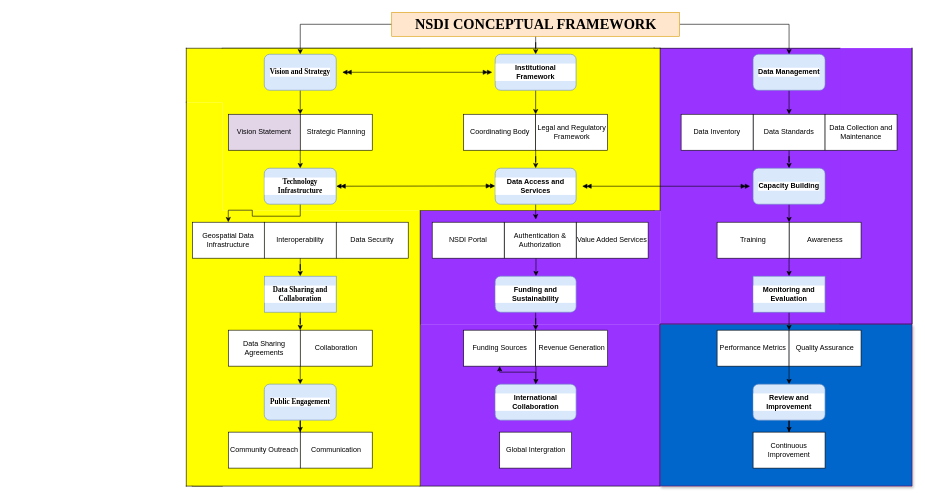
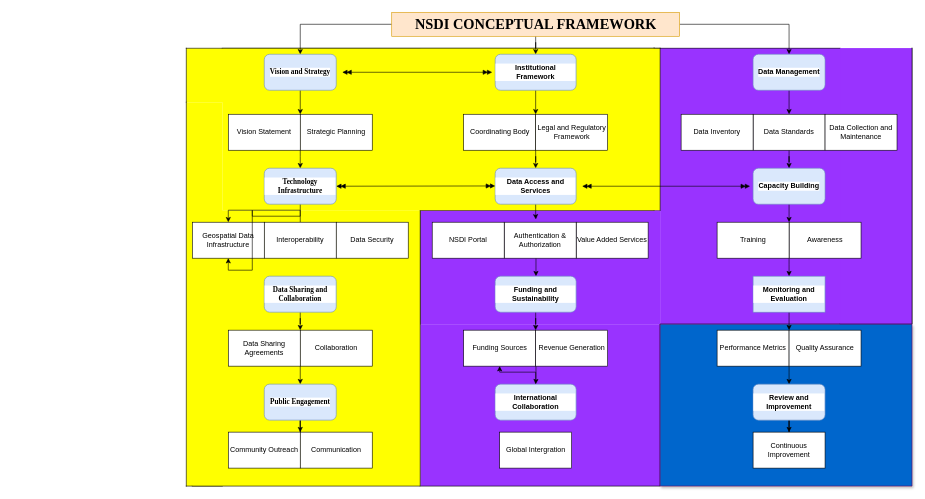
  <mxCell id="0" />
  <mxCell id="1" parent="0" />
  <mxCell id="2" value="" style="shape=partialRectangle;whiteSpace=wrap;html=1;top=0;left=0;fillColor=#9933FF;" vertex="1" parent="1"><mxGeometry x="700" y="540" width="400" height="270" as="geometry" /></mxCell>
  <mxCell id="3" value="" style="shape=partialRectangle;whiteSpace=wrap;html=1;top=0;left=0;fillColor=#9933FF;" vertex="1" parent="1"><mxGeometry x="1100" y="80" width="420" height="460" as="geometry" /></mxCell>
  <mxCell id="4" value="" style="shape=partialRectangle;whiteSpace=wrap;html=1;bottom=0;right=0;fillColor=#9933FF;" vertex="1" parent="1"><mxGeometry x="700" y="350" width="400" height="190" as="geometry" /></mxCell>
  <mxCell id="5" value="" style="shape=partialRectangle;whiteSpace=wrap;html=1;bottom=0;right=0;fillColor=#9933FF;" vertex="1" parent="1"><mxGeometry x="1090" y="80" width="310" height="270" as="geometry" /></mxCell>
  <mxCell id="6" value="" style="shape=partialRectangle;whiteSpace=wrap;html=1;top=0;left=0;fillColor=#9933FF;" vertex="1" parent="1"><mxGeometry x="1400" y="80" width="120" height="460" as="geometry" /></mxCell>
  <mxCell id="7" value="" style="shape=partialRectangle;whiteSpace=wrap;html=1;bottom=0;right=0;fillColor=#FFFF00;" vertex="1" parent="1"><mxGeometry x="310" y="80" width="780" height="90" as="geometry" /></mxCell>
  <mxCell id="8" value="" style="shape=partialRectangle;whiteSpace=wrap;html=1;bottom=0;right=0;fillColor=#FFFF00;rotation=-90;" vertex="1" parent="1"><mxGeometry x="20" y="460" width="640" height="60" as="geometry" /></mxCell>
  <mxCell id="9" value="" style="shape=partialRectangle;whiteSpace=wrap;html=1;top=0;left=0;fillColor=#FFFF00;" vertex="1" parent="1"><mxGeometry x="700" y="80" width="390" height="270" as="geometry" /></mxCell>
  <mxCell id="10" value="" style="shape=partialRectangle;whiteSpace=wrap;html=1;top=0;left=0;fillColor=#FFFF00;" vertex="1" parent="1"><mxGeometry x="320" y="350" width="380" height="460" as="geometry" /></mxCell>
  <mxCell id="11" value="" style="shape=partialRectangle;whiteSpace=wrap;html=1;bottom=0;right=0;fillColor=#FFFF00;rotation=0;direction=south;" vertex="1" parent="1"><mxGeometry x="370" y="80" width="730" height="270" as="geometry" /></mxCell>
  <mxCell id="12" value="" style="verticalLabelPosition=bottom;verticalAlign=top;html=1;shape=mxgraph.basic.rect;fillColor2=none;strokeWidth=1;size=20;indent=5;strokeColor=#660066;shadow=1;fillColor=#0066CC;" vertex="1" parent="1"><mxGeometry x="1100" y="540" width="420" height="270" as="geometry" /></mxCell>
  <mxCell id="13" value="" style="edgeStyle=orthogonalEdgeStyle;rounded=0;orthogonalLoop=1;jettySize=auto;html=1;" edge="1" parent="1" source="16" target="20"><mxGeometry relative="1" as="geometry" /></mxCell>
  <mxCell id="14" style="edgeStyle=orthogonalEdgeStyle;rounded=0;orthogonalLoop=1;jettySize=auto;html=1;entryX=0.5;entryY=0;entryDx=0;entryDy=0;" edge="1" parent="1" source="16" target="18"><mxGeometry relative="1" as="geometry"><mxPoint x="530" y="80" as="targetPoint" /></mxGeometry></mxCell>
  <mxCell id="15" style="edgeStyle=orthogonalEdgeStyle;rounded=0;orthogonalLoop=1;jettySize=auto;html=1;entryX=0.5;entryY=0;entryDx=0;entryDy=0;" edge="1" parent="1" source="16" target="22"><mxGeometry relative="1" as="geometry" /></mxCell>
  <mxCell id="16" value="&lt;h1 style=&quot;margin-top: 0px;&quot;&gt;&lt;font face=&quot;Georgia&quot;&gt;NSDI CONCEPTUAL FRAMEWORK&lt;/font&gt;&lt;/h1&gt;" style="text;html=1;whiteSpace=wrap;overflow=hidden;rounded=0;fillColor=#ffe6cc;strokeColor=#d79b00;align=center;" vertex="1" parent="1"><mxGeometry x="652.5" y="20" width="480" height="40" as="geometry" /></mxCell>
  <mxCell id="17" style="edgeStyle=orthogonalEdgeStyle;rounded=0;orthogonalLoop=1;jettySize=auto;html=1;entryX=0;entryY=0;entryDx=0;entryDy=0;" edge="1" parent="1" source="18" target="25"><mxGeometry relative="1" as="geometry"><mxPoint x="500" y="170" as="targetPoint" /></mxGeometry></mxCell>
  <mxCell id="18" value="&lt;font face=&quot;Georgia&quot;&gt;Vision and Strategy&lt;/font&gt;" style="rounded=1;whiteSpace=wrap;html=1;fontStyle=1;labelBackgroundColor=default;fillColor=#dae8fc;strokeColor=#6c8ebf;" vertex="1" parent="1"><mxGeometry x="440" y="90" width="120" height="60" as="geometry" /></mxCell>
  <mxCell id="19" value="" style="edgeStyle=orthogonalEdgeStyle;rounded=0;orthogonalLoop=1;jettySize=auto;html=1;entryX=0;entryY=0;entryDx=0;entryDy=0;" edge="1" parent="1" source="20" target="28"><mxGeometry relative="1" as="geometry" /></mxCell>
  <mxCell id="20" value="Institutional Framework" style="rounded=1;whiteSpace=wrap;html=1;fontFamily=Helvetica;fontStyle=1;labelBackgroundColor=default;fillColor=#dae8fc;strokeColor=#6c8ebf;" vertex="1" parent="1"><mxGeometry x="825" y="90" width="135" height="60" as="geometry" /></mxCell>
  <mxCell id="21" value="" style="edgeStyle=orthogonalEdgeStyle;rounded=0;orthogonalLoop=1;jettySize=auto;html=1;" edge="1" parent="1" source="22" target="30"><mxGeometry relative="1" as="geometry" /></mxCell>
  <mxCell id="22" value="Data Management" style="rounded=1;whiteSpace=wrap;html=1;fontStyle=1;labelBackgroundColor=default;fillColor=#dae8fc;strokeColor=#6c8ebf;" vertex="1" parent="1"><mxGeometry x="1255" y="90" width="120" height="60" as="geometry" /></mxCell>
- <mxCell id="23" value="Vision Statement" style="rounded=0;whiteSpace=wrap;html=1;fillColor=#e1d5e7;" vertex="1" parent="1"><mxGeometry x="380" y="190" width="120" height="60" as="geometry" /></mxCell>
+ <mxCell id="23" value="Vision Statement" style="rounded=0;whiteSpace=wrap;html=1;" vertex="1" parent="1"><mxGeometry x="380" y="190" width="120" height="60" as="geometry" /></mxCell>
  <mxCell id="24" value="" style="edgeStyle=orthogonalEdgeStyle;rounded=0;orthogonalLoop=1;jettySize=auto;html=1;" edge="1" parent="1" source="25" target="34"><mxGeometry relative="1" as="geometry"><Array as="points"><mxPoint x="500" y="260" /><mxPoint x="500" y="260" /></Array></mxGeometry></mxCell>
  <mxCell id="25" value="Strategic Planning" style="rounded=0;whiteSpace=wrap;html=1;" vertex="1" parent="1"><mxGeometry x="500" y="190" width="120" height="60" as="geometry" /></mxCell>
  <mxCell id="26" value="Coordinating Body" style="rounded=0;whiteSpace=wrap;html=1;" vertex="1" parent="1"><mxGeometry x="772.5" y="190" width="120" height="60" as="geometry" /></mxCell>
  <mxCell id="27" value="" style="edgeStyle=orthogonalEdgeStyle;rounded=0;orthogonalLoop=1;jettySize=auto;html=1;exitX=0;exitY=1;exitDx=0;exitDy=0;" edge="1" parent="1" source="28" target="36"><mxGeometry relative="1" as="geometry" /></mxCell>
  <mxCell id="28" value="Legal and Regulatory Framework" style="rounded=0;whiteSpace=wrap;html=1;" vertex="1" parent="1"><mxGeometry x="892.5" y="190" width="120" height="60" as="geometry" /></mxCell>
  <mxCell id="29" value="" style="edgeStyle=orthogonalEdgeStyle;rounded=0;orthogonalLoop=1;jettySize=auto;html=1;" edge="1" parent="1" source="30" target="38"><mxGeometry relative="1" as="geometry" /></mxCell>
  <mxCell id="30" value="Data Standards" style="rounded=0;whiteSpace=wrap;html=1;" vertex="1" parent="1"><mxGeometry x="1255" y="190" width="120" height="60" as="geometry" /></mxCell>
  <mxCell id="31" value="Data Inventory" style="rounded=0;whiteSpace=wrap;html=1;" vertex="1" parent="1"><mxGeometry x="1135" y="190" width="120" height="60" as="geometry" /></mxCell>
  <mxCell id="32" value="Data Collection and Maintenance" style="rounded=0;whiteSpace=wrap;html=1;" vertex="1" parent="1"><mxGeometry x="1375" y="190" width="120" height="60" as="geometry" /></mxCell>
  <mxCell id="33" value="" style="edgeStyle=orthogonalEdgeStyle;rounded=0;orthogonalLoop=1;jettySize=auto;html=1;" edge="1" parent="1" source="34" target="39"><mxGeometry relative="1" as="geometry" /></mxCell>
  <mxCell id="34" value="&lt;font face=&quot;Georgia&quot;&gt;Technology Infrastructure&lt;/font&gt;" style="rounded=1;whiteSpace=wrap;html=1;fontStyle=1;labelBackgroundColor=default;fillColor=#dae8fc;strokeColor=#6c8ebf;" vertex="1" parent="1"><mxGeometry x="440" y="280" width="120" height="60" as="geometry" /></mxCell>
  <mxCell id="35" value="" style="edgeStyle=orthogonalEdgeStyle;rounded=0;orthogonalLoop=1;jettySize=auto;html=1;entryX=0.44;entryY=-0.08;entryDx=0;entryDy=0;entryPerimeter=0;" edge="1" parent="1" source="36" target="45"><mxGeometry relative="1" as="geometry"><Array as="points"><mxPoint x="893" y="360" /><mxPoint x="893" y="360" /></Array></mxGeometry></mxCell>
  <mxCell id="36" value="Data Access and Services" style="rounded=1;whiteSpace=wrap;html=1;fontFamily=Helvetica;fontStyle=1;labelBackgroundColor=default;fillColor=#dae8fc;strokeColor=#6c8ebf;" vertex="1" parent="1"><mxGeometry x="825" y="280" width="135" height="60" as="geometry" /></mxCell>
  <mxCell id="37" value="" style="edgeStyle=orthogonalEdgeStyle;rounded=0;orthogonalLoop=1;jettySize=auto;html=1;" edge="1" parent="1" source="38" target="49"><mxGeometry relative="1" as="geometry"><Array as="points"><mxPoint x="1315" y="370" /><mxPoint x="1315" y="370" /></Array></mxGeometry></mxCell>
  <mxCell id="38" value="Capacity Building" style="rounded=1;whiteSpace=wrap;html=1;fontStyle=1;labelBackgroundColor=default;fillColor=#dae8fc;strokeColor=#6c8ebf;" vertex="1" parent="1"><mxGeometry x="1255" y="280" width="120" height="60" as="geometry" /></mxCell>
  <mxCell id="39" value="Geospatial Data Infrastructure" style="rounded=0;whiteSpace=wrap;html=1;" vertex="1" parent="1"><mxGeometry x="320" y="370" width="120" height="60" as="geometry" /></mxCell>
- <mxCell id="40" value="" style="edgeStyle=orthogonalEdgeStyle;rounded=0;orthogonalLoop=1;jettySize=auto;html=1;" edge="1" parent="1" source="41" target="51"><mxGeometry relative="1" as="geometry" /></mxCell>
+ <mxCell id="40" value="" style="edgeStyle=orthogonalEdgeStyle;rounded=0;orthogonalLoop=1;jettySize=auto;html=1;" edge="1" parent="1" source="41" target="39"><mxGeometry relative="1" as="geometry" /></mxCell>
  <mxCell id="41" value="Interoperability" style="rounded=0;whiteSpace=wrap;html=1;" vertex="1" parent="1"><mxGeometry x="440" y="370" width="120" height="60" as="geometry" /></mxCell>
  <mxCell id="42" value="Data Security" style="rounded=0;whiteSpace=wrap;html=1;" vertex="1" parent="1"><mxGeometry x="560" y="370" width="120" height="60" as="geometry" /></mxCell>
  <mxCell id="43" value="Value Added Services" style="rounded=0;whiteSpace=wrap;html=1;" vertex="1" parent="1"><mxGeometry x="960" y="370" width="120" height="60" as="geometry" /></mxCell>
  <mxCell id="44" value="" style="edgeStyle=orthogonalEdgeStyle;rounded=0;orthogonalLoop=1;jettySize=auto;html=1;" edge="1" parent="1" source="45" target="53"><mxGeometry relative="1" as="geometry"><Array as="points"><mxPoint x="893" y="450" /><mxPoint x="893" y="450" /></Array></mxGeometry></mxCell>
  <mxCell id="45" value="Authentication &amp;amp; Authorization" style="rounded=0;whiteSpace=wrap;html=1;" vertex="1" parent="1"><mxGeometry x="840" y="370" width="120" height="60" as="geometry" /></mxCell>
  <mxCell id="46" value="NSDI Portal" style="rounded=0;whiteSpace=wrap;html=1;" vertex="1" parent="1"><mxGeometry x="720" y="370" width="120" height="60" as="geometry" /></mxCell>
  <mxCell id="47" value="" style="edgeStyle=orthogonalEdgeStyle;rounded=0;orthogonalLoop=1;jettySize=auto;html=1;" edge="1" parent="1" source="48" target="55"><mxGeometry relative="1" as="geometry"><Array as="points"><mxPoint x="1315" y="440" /><mxPoint x="1315" y="440" /></Array></mxGeometry></mxCell>
  <mxCell id="48" value="Awareness" style="rounded=0;whiteSpace=wrap;html=1;" vertex="1" parent="1"><mxGeometry x="1315" y="370" width="120" height="60" as="geometry" /></mxCell>
  <mxCell id="49" value="Training" style="rounded=0;whiteSpace=wrap;html=1;" vertex="1" parent="1"><mxGeometry x="1195" y="370" width="120" height="60" as="geometry" /></mxCell>
  <mxCell id="50" value="" style="edgeStyle=orthogonalEdgeStyle;rounded=0;orthogonalLoop=1;jettySize=auto;html=1;entryX=0;entryY=0;entryDx=0;entryDy=0;" edge="1" parent="1" source="51" target="58"><mxGeometry relative="1" as="geometry" /></mxCell>
- <mxCell id="51" value="&lt;font face=&quot;Georgia&quot;&gt;Data Sharing and Collaboration&lt;/font&gt;" style="whiteSpace=wrap;html=1;fontStyle=1;labelBackgroundColor=default;fillColor=#dae8fc;strokeColor=#6c8ebf;rounded=0;" vertex="1" parent="1"><mxGeometry x="440" y="460" width="120" height="60" as="geometry" /></mxCell>
+ <mxCell id="51" value="&lt;font face=&quot;Georgia&quot;&gt;Data Sharing and Collaboration&lt;/font&gt;" style="rounded=1;whiteSpace=wrap;html=1;fontStyle=1;labelBackgroundColor=default;fillColor=#dae8fc;strokeColor=#6c8ebf;" vertex="1" parent="1"><mxGeometry x="440" y="460" width="120" height="60" as="geometry" /></mxCell>
  <mxCell id="52" value="" style="edgeStyle=orthogonalEdgeStyle;rounded=0;orthogonalLoop=1;jettySize=auto;html=1;entryX=0;entryY=0;entryDx=0;entryDy=0;" edge="1" parent="1" source="53" target="64"><mxGeometry relative="1" as="geometry" /></mxCell>
  <mxCell id="53" value="Funding and Sustainability" style="rounded=1;whiteSpace=wrap;html=1;fontFamily=Helvetica;fontStyle=1;labelBackgroundColor=default;fillColor=#dae8fc;strokeColor=#6c8ebf;" vertex="1" parent="1"><mxGeometry x="825" y="460" width="135" height="60" as="geometry" /></mxCell>
  <mxCell id="54" value="" style="edgeStyle=orthogonalEdgeStyle;rounded=0;orthogonalLoop=1;jettySize=auto;html=1;" edge="1" parent="1" source="55" target="61"><mxGeometry relative="1" as="geometry"><Array as="points"><mxPoint x="1315" y="540" /><mxPoint x="1315" y="540" /></Array></mxGeometry></mxCell>
  <mxCell id="55" value="Monitoring and Evaluation" style="whiteSpace=wrap;html=1;fontStyle=1;labelBackgroundColor=default;fillColor=#dae8fc;strokeColor=#6c8ebf;rounded=0;" vertex="1" parent="1"><mxGeometry x="1255" y="460" width="120" height="60" as="geometry" /></mxCell>
  <mxCell id="56" value="Data Sharing Agreements" style="rounded=0;whiteSpace=wrap;html=1;" vertex="1" parent="1"><mxGeometry x="380" y="550" width="120" height="60" as="geometry" /></mxCell>
  <mxCell id="57" value="" style="edgeStyle=orthogonalEdgeStyle;rounded=0;orthogonalLoop=1;jettySize=auto;html=1;entryX=0.5;entryY=0;entryDx=0;entryDy=0;exitX=0;exitY=1;exitDx=0;exitDy=0;" edge="1" parent="1" source="58" target="66"><mxGeometry relative="1" as="geometry" /></mxCell>
  <mxCell id="58" value="Collaboration" style="rounded=0;whiteSpace=wrap;html=1;" vertex="1" parent="1"><mxGeometry x="500" y="550" width="120" height="60" as="geometry" /></mxCell>
  <mxCell id="59" value="Performance Metrics" style="rounded=0;whiteSpace=wrap;html=1;" vertex="1" parent="1"><mxGeometry x="1195" y="550" width="120" height="60" as="geometry" /></mxCell>
  <mxCell id="60" value="" style="edgeStyle=orthogonalEdgeStyle;rounded=0;orthogonalLoop=1;jettySize=auto;html=1;" edge="1" parent="1" source="61" target="70"><mxGeometry relative="1" as="geometry"><Array as="points"><mxPoint x="1315" y="620" /><mxPoint x="1315" y="620" /></Array></mxGeometry></mxCell>
  <mxCell id="61" value="Quality Assurance" style="rounded=0;whiteSpace=wrap;html=1;" vertex="1" parent="1"><mxGeometry x="1315" y="550" width="120" height="60" as="geometry" /></mxCell>
  <mxCell id="62" value="Funding Sources" style="rounded=0;whiteSpace=wrap;html=1;" vertex="1" parent="1"><mxGeometry x="772.5" y="550" width="120" height="60" as="geometry" /></mxCell>
  <mxCell id="63" value="" style="edgeStyle=orthogonalEdgeStyle;rounded=0;orthogonalLoop=1;jettySize=auto;html=1;entryX=0.5;entryY=0;entryDx=0;entryDy=0;" edge="1" parent="1" source="64" target="68"><mxGeometry relative="1" as="geometry"><Array as="points"><mxPoint x="893" y="630" /><mxPoint x="892" y="630" /></Array></mxGeometry></mxCell>
  <mxCell id="64" value="Revenue Generation" style="rounded=0;whiteSpace=wrap;html=1;" vertex="1" parent="1"><mxGeometry x="892.5" y="550" width="120" height="60" as="geometry" /></mxCell>
  <mxCell id="65" value="" style="edgeStyle=orthogonalEdgeStyle;rounded=0;orthogonalLoop=1;jettySize=auto;html=1;entryX=0;entryY=0;entryDx=0;entryDy=0;" edge="1" parent="1" source="66" target="72"><mxGeometry relative="1" as="geometry" /></mxCell>
  <mxCell id="66" value="&lt;font face=&quot;Georgia&quot;&gt;Public Engagement&lt;/font&gt;" style="rounded=1;whiteSpace=wrap;html=1;fontStyle=1;labelBackgroundColor=default;fillColor=#dae8fc;strokeColor=#6c8ebf;" vertex="1" parent="1"><mxGeometry x="440" y="640" width="120" height="60" as="geometry" /></mxCell>
  <mxCell id="67" value="" style="edgeStyle=orthogonalEdgeStyle;rounded=0;orthogonalLoop=1;jettySize=auto;html=1;" edge="1" parent="1" source="68" target="62"><mxGeometry relative="1" as="geometry" /></mxCell>
  <mxCell id="68" value="International Collaboration" style="rounded=1;whiteSpace=wrap;html=1;fontFamily=Helvetica;fontStyle=1;labelBackgroundColor=default;fillColor=#dae8fc;strokeColor=#6c8ebf;" vertex="1" parent="1"><mxGeometry x="825" y="640" width="135" height="60" as="geometry" /></mxCell>
  <mxCell id="69" value="" style="edgeStyle=orthogonalEdgeStyle;rounded=0;orthogonalLoop=1;jettySize=auto;html=1;" edge="1" parent="1" source="70" target="74"><mxGeometry relative="1" as="geometry" /></mxCell>
  <mxCell id="70" value="Review and Improvement" style="rounded=1;whiteSpace=wrap;html=1;fontStyle=1;labelBackgroundColor=default;fillColor=#dae8fc;strokeColor=#6c8ebf;" vertex="1" parent="1"><mxGeometry x="1255" y="640" width="120" height="60" as="geometry" /></mxCell>
  <mxCell id="71" value="Community Outreach" style="rounded=0;whiteSpace=wrap;html=1;" vertex="1" parent="1"><mxGeometry x="380" y="720" width="120" height="60" as="geometry" /></mxCell>
  <mxCell id="72" value="Communication" style="rounded=0;whiteSpace=wrap;html=1;" vertex="1" parent="1"><mxGeometry x="500" y="720" width="120" height="60" as="geometry" /></mxCell>
  <mxCell id="73" value="Global Intergration" style="rounded=0;whiteSpace=wrap;html=1;" vertex="1" parent="1"><mxGeometry x="832.5" y="720" width="120" height="60" as="geometry" /></mxCell>
  <mxCell id="74" value="Continuous Improvement" style="rounded=0;whiteSpace=wrap;html=1;" vertex="1" parent="1"><mxGeometry x="1255" y="720" width="120" height="60" as="geometry" /></mxCell>
  <mxCell id="75" value="" style="endArrow=doubleBlock;startArrow=doubleBlock;html=1;rounded=0;endFill=1;startFill=1;" edge="1" parent="1"><mxGeometry width="50" height="50" relative="1" as="geometry"><mxPoint x="570" y="120" as="sourcePoint" /><mxPoint x="820" y="120" as="targetPoint" /></mxGeometry></mxCell>
  <mxCell id="76" value="" style="endArrow=doubleBlock;startArrow=doubleBlock;html=1;rounded=0;endFill=1;startFill=1;exitX=1;exitY=0.5;exitDx=0;exitDy=0;" edge="1" parent="1" source="34"><mxGeometry width="50" height="50" relative="1" as="geometry"><mxPoint x="575" y="309.57" as="sourcePoint" /><mxPoint x="825" y="309.57" as="targetPoint" /></mxGeometry></mxCell>
  <mxCell id="77" value="" style="endArrow=doubleBlock;startArrow=doubleBlock;html=1;rounded=0;endFill=1;startFill=1;exitX=1;exitY=0.5;exitDx=0;exitDy=0;" edge="1" parent="1"><mxGeometry width="50" height="50" relative="1" as="geometry"><mxPoint x="970" y="310" as="sourcePoint" /><mxPoint x="1250" y="310" as="targetPoint" /></mxGeometry></mxCell>
  <mxCell id="78" value="" style="endArrow=none;html=1;rounded=0;shadow=1;fixDash=0;backgroundOutline=0;strokeColor=none;fillColor=#dae8fc;sketch=1;curveFitting=1;jiggle=2;" edge="1" parent="1"><mxGeometry width="50" height="50" relative="1" as="geometry"><mxPoint x="1080" y="530" as="sourcePoint" /><mxPoint x="1080" y="530" as="targetPoint" /><Array as="points"><mxPoint x="1080" y="800" /><mxPoint x="710" y="800" /><mxPoint x="710" y="280" /><mxPoint x="1040" y="280" /><mxPoint x="1040" y="80" /><mxPoint x="1520" y="80" /><mxPoint x="1520" y="530" /></Array></mxGeometry></mxCell>
